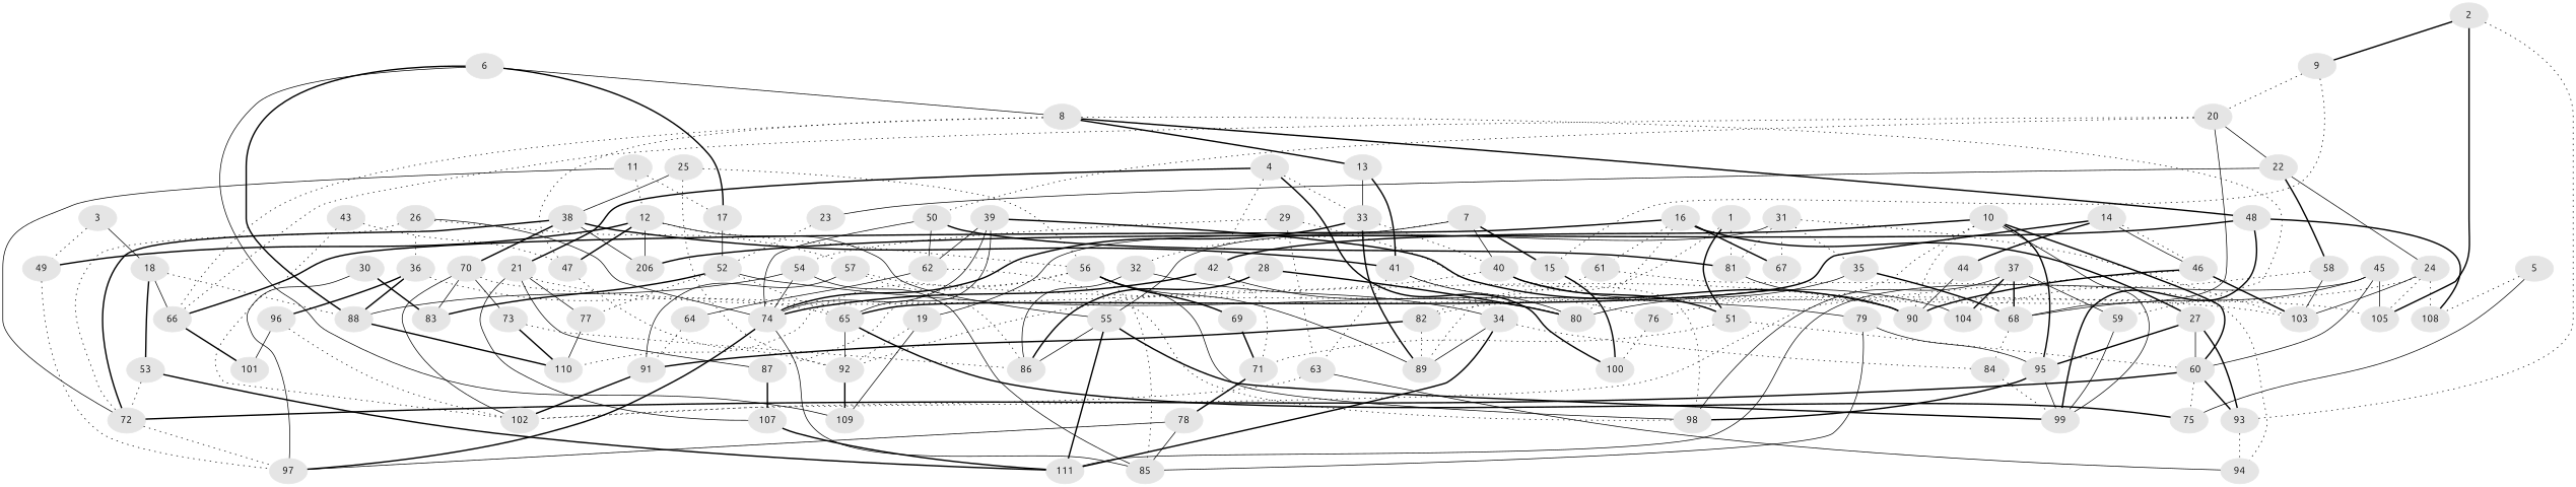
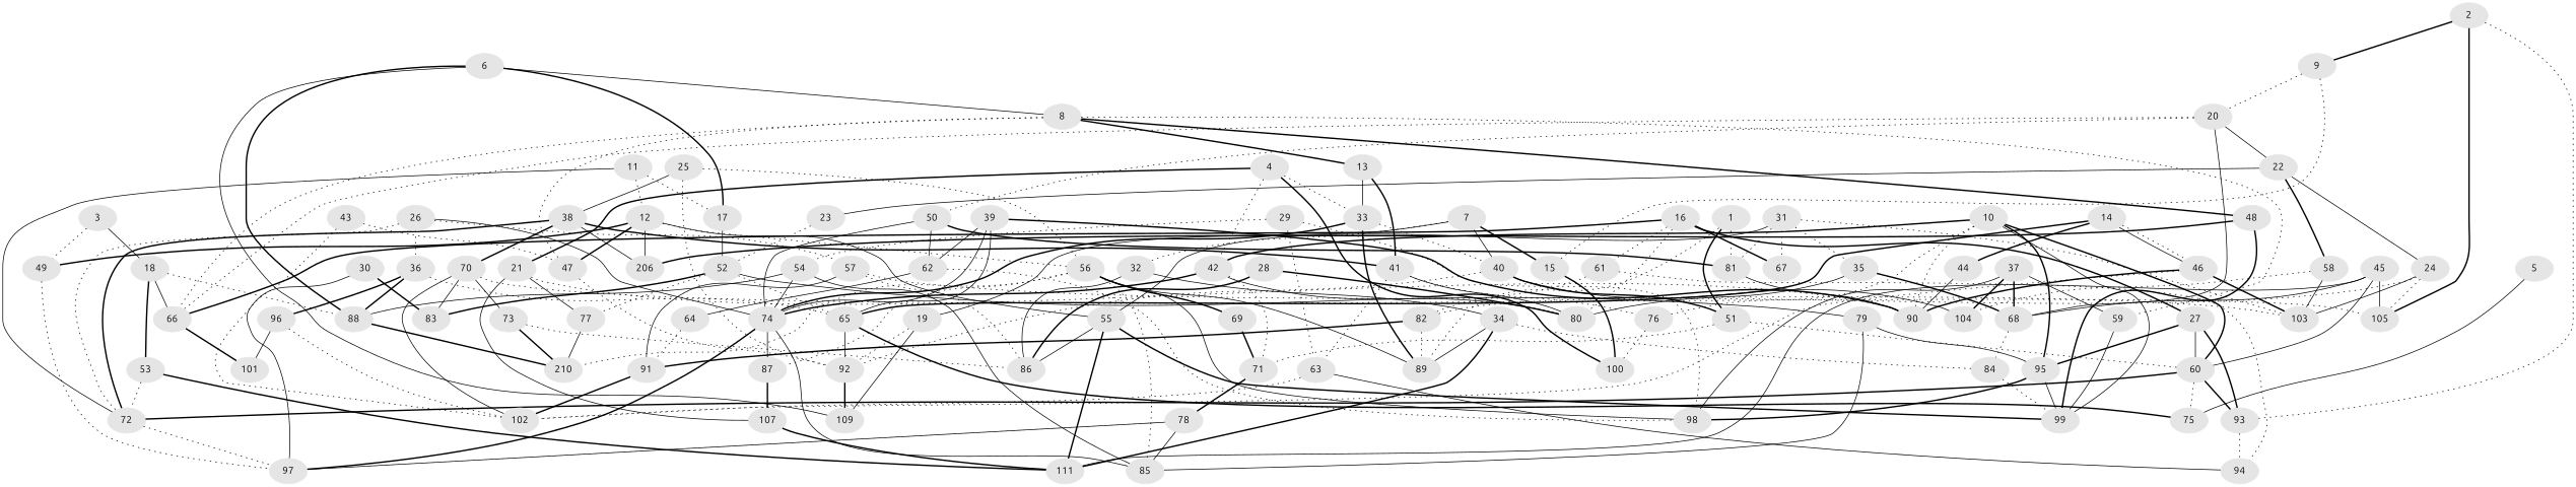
  graph {
    fontname=Ubuntu
    node [color=gray90 fontname=Ubuntu style=filled]
    edge [fontname=Ubuntu style=dotted]
    1
    51
    81
    89
    60
    71
    90
    2
    9
    93
    105
    15
    20
    94
    3
    18
    49
    88
    66
    53
    97
    4
    21
    33
    42
    100
    77
    107
    40
    74
    80
    5
    75
-   108
    6
    8
    17
    109
    13
    47
    48
    59
    52
-   110
+   110 [label=210]
    7
    19
    32
    92
    86
    34
    104
    41
    99
    n54 [label=206]
    101
    22
    50
    68
    10
    76
    95
    72
    98
    11
    12
    55
    56
    111
    85
    69
    87
    63
    14
    44
    46
    65
    103
    102
    16
    27
    61
    67
    82
    83
    79
    23
    58
    24
    62
    84
    91
    25
    38
    70
    26
    36
    57
    96
    28
    29
    54
    30
    31
    35
    37
    73
    39
    64
    78
    43
    45
    1 -- 51 [style=bold]
    1 -- 81
    1 -- 89
    51 -- 60
    51 -- 71
    81 -- 90 [style=solid]
    60 -- 93 [style=bold]
    60 -- 75
    60 -- 72 [style=bold]
    71 -- 78 [style=bold]
    2 -- 9 [style=bold]
    2 -- 93
    2 -- 105 [style=bold]
    9 -- 15
    9 -- 20
    93 -- 94
    15 -- 100 [style=bold]
    20 -- 66
    20 -- 22 [style=solid]
    20 -- 50
    20 -- 68 [style=solid]
    3 -- 18 [style=solid]
    3 -- 49
    18 -- 88
    18 -- 66 [style=solid]
    18 -- 53 [style=bold]
    49 -- 97
    88 -- 110 [style=bold]
    66 -- 101 [style=bold]
    53 -- 72
    53 -- 111 [style=bold]
    4 -- 21 [style=bold]
    4 -- 33
    4 -- 42
    4 -- 100 [style=bold]
    21 -- 90
    21 -- 77 [style=solid]
    21 -- 107 [style=solid]
    33 -- 89 [style=bold]
    33 -- 40
    33 -- 74 [style=bold]
    42 -- 71
    42 -- 74 [style=bold]
    42 -- 80 [style=solid]
    77 -- 110 [style=solid]
    107 -- 111 [style=bold]
    40 -- 51 [style=bold]
    40 -- 92
    40 -- 104 [style=solid]
    74 -- 97 [style=bold]
    74 -- 85 [style=solid]
-   21 -- 87 [style=solid]
+   74 -- 87 [style=solid]
    5 -- 75 [style=solid]
-   5 -- 108
    6 -- 88 [style=bold]
    6 -- 8 [style=solid]
    6 -- 17 [style=bold]
    6 -- 109 [style=solid]
    8 -- 66
    8 -- 13 [style=bold]
    8 -- 47
    8 -- 48 [style=bold]
    8 -- 59
    17 -- 52 [style=solid]
    13 -- 33 [style=solid]
    13 -- 41 [style=bold]
    47 -- 92
-   48 -- 108 [style=bold]
    48 -- 99 [style=bold]
    48 -- n54 [style=bold]
    59 -- 99 [style=solid]
    52 -- 77
    52 -- 65
    52 -- 83 [style=bold]
    52 -- 79 [style=solid]
    7 -- 15 [style=bold]
    7 -- 40 [style=solid]
    7 -- 19 [style=solid]
    7 -- 32
    19 -- 109 [style=solid]
    19 -- 92
    32 -- 86 [style=solid]
    32 -- 34 [style=solid]
    92 -- 109 [style=bold]
    34 -- 89 [style=solid]
    34 -- 111 [style=bold]
    34 -- 84
    41 -- 80 [style=solid]
    41 -- 76
    41 -- 63
    22 -- 23 [style=solid]
    22 -- 58 [style=bold]
    22 -- 24 [style=solid]
    50 -- 81 [style=bold]
    50 -- 74 [style=solid]
    50 -- 62 [style=solid]
    68 -- 84
    10 -- 60 [style=bold]
    10 -- 90
    10 -- 42 [style=bold]
    10 -- 99 [style=solid]
    10 -- 76
    10 -- 95 [style=bold]
    76 -- 100
    95 -- 99 [style=solid]
    95 -- 98 [style=bold]
    72 -- 97
    11 -- 17
    11 -- 72 [style=solid]
    11 -- 12
    12 -- 49 [style=bold]
    12 -- 47 [style=bold]
    12 -- n54 [style=solid]
    12 -- 55 [style=solid]
    12 -- 56
    55 -- 86 [style=solid]
    55 -- 99 [style=bold]
    55 -- 111 [style=bold]
    56 -- 89 [style=solid]
    56 -- 110
    56 -- 98 [style=solid]
    56 -- 85
    56 -- 69 [style=bold]
    56 -- 87
    69 -- 71 [style=bold]
    87 -- 107 [style=bold]
    63 -- 94 [style=solid]
    63 -- 102
    14 -- 44 [style=bold]
    14 -- 46 [style=solid]
    14 -- 46
    14 -- 65 [style=bold]
    44 -- 90 [style=solid]
    46 -- 90 [style=bold]
    46 -- 103 [style=bold]
    46 -- 102
    65 -- 75 [style=bold]
    65 -- 92 [style=solid]
    16 -- 66 [style=bold]
    16 -- 80
    16 -- 27 [style=bold]
    16 -- 61
    16 -- 67 [style=bold]
    27 -- 60 [style=solid]
    27 -- 93 [style=bold]
    27 -- 95 [style=bold]
    61 -- 94
    61 -- 82
    82 -- 89
    82 -- 91 [style=bold]
    79 -- 95 [style=solid]
    79 -- 85 [style=solid]
    23 -- 52
    58 -- 104
    58 -- 103 [style=solid]
    24 -- 105
-   24 -- 108
    24 -- 103 [style=solid]
    24 -- 82
    62 -- 98
    62 -- 64 [style=solid]
    84 -- 99
    91 -- 102 [style=bold]
    25 -- 92
    25 -- 56
    25 -- 38 [style=solid]
    38 -- 41 [style=bold]
    38 -- n54 [style=solid]
    38 -- 72 [style=bold]
    38 -- 70 [style=bold]
    70 -- 105
    70 -- 102 [style=solid]
    70 -- 83 [style=solid]
    70 -- 73 [style=solid]
    26 -- 74 [style=solid]
    26 -- 72
    26 -- 36
    26 -- 57
    36 -- 88 [style=bold]
    36 -- 65
    36 -- 96 [style=bold]
    57 -- 86
    57 -- 103
    57 -- 91 [style=solid]
    96 -- 101 [style=solid]
    96 -- 102
    28 -- 80 [style=bold]
    28 -- 86 [style=bold]
    29 -- 98
    29 -- 63
    29 -- 54
    54 -- 88 [style=solid]
    54 -- 74 [style=solid]
    54 -- 85 [style=solid]
    30 -- 97 [style=solid]
    30 -- 83 [style=bold]
    31 -- 81
    31 -- 55 [style=solid]
    31 -- 103
    31 -- 67
    31 -- 35
    35 -- 80 [style=solid]
    35 -- 68 [style=bold]
    37 -- 59 [style=solid]
    37 -- 104 [style=bold]
    37 -- 68 [style=bold]
    37 -- 98 [style=solid]
    73 -- 110 [style=bold]
    73 -- 86
    39 -- 90 [style=bold]
    39 -- 74 [style=solid]
    39 -- 65 [style=solid]
    39 -- 62 [style=solid]
    64 -- 91
    78 -- 97 [style=solid]
    78 -- 85 [style=solid]
    43 -- 47
    43 -- 102
    45 -- 60 [style=solid]
    45 -- 105 [style=solid]
    45 -- 68 [style=solid]
    45 -- 111 [style=solid]
  }
